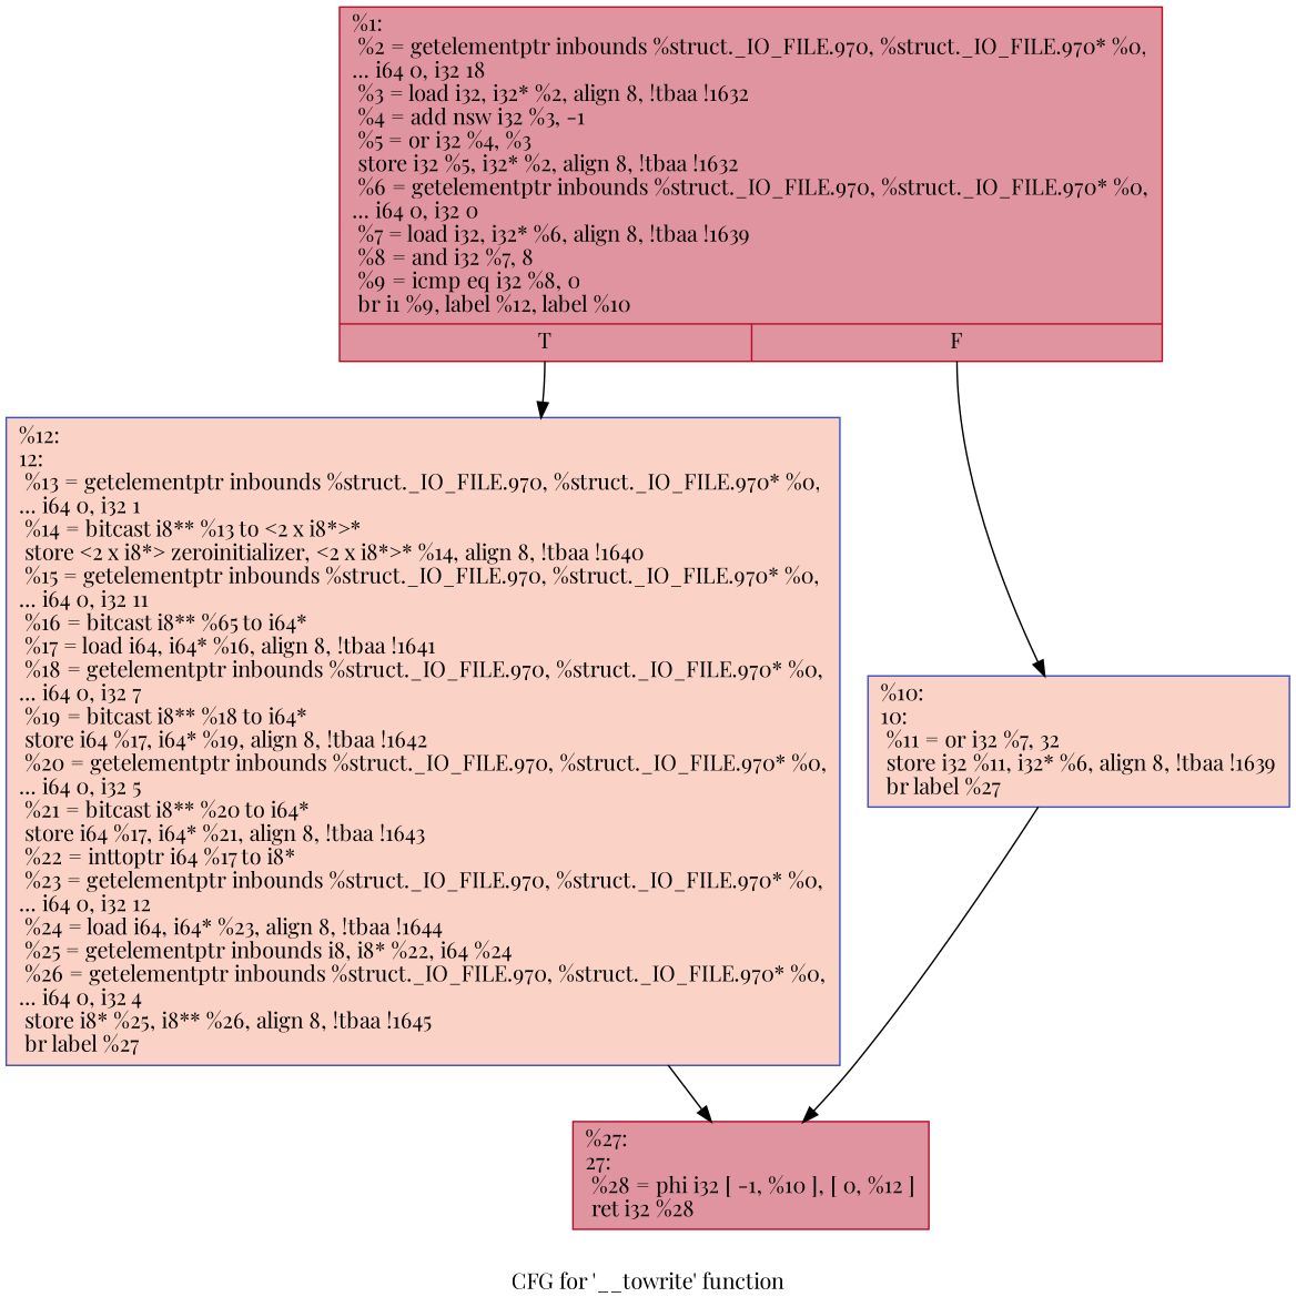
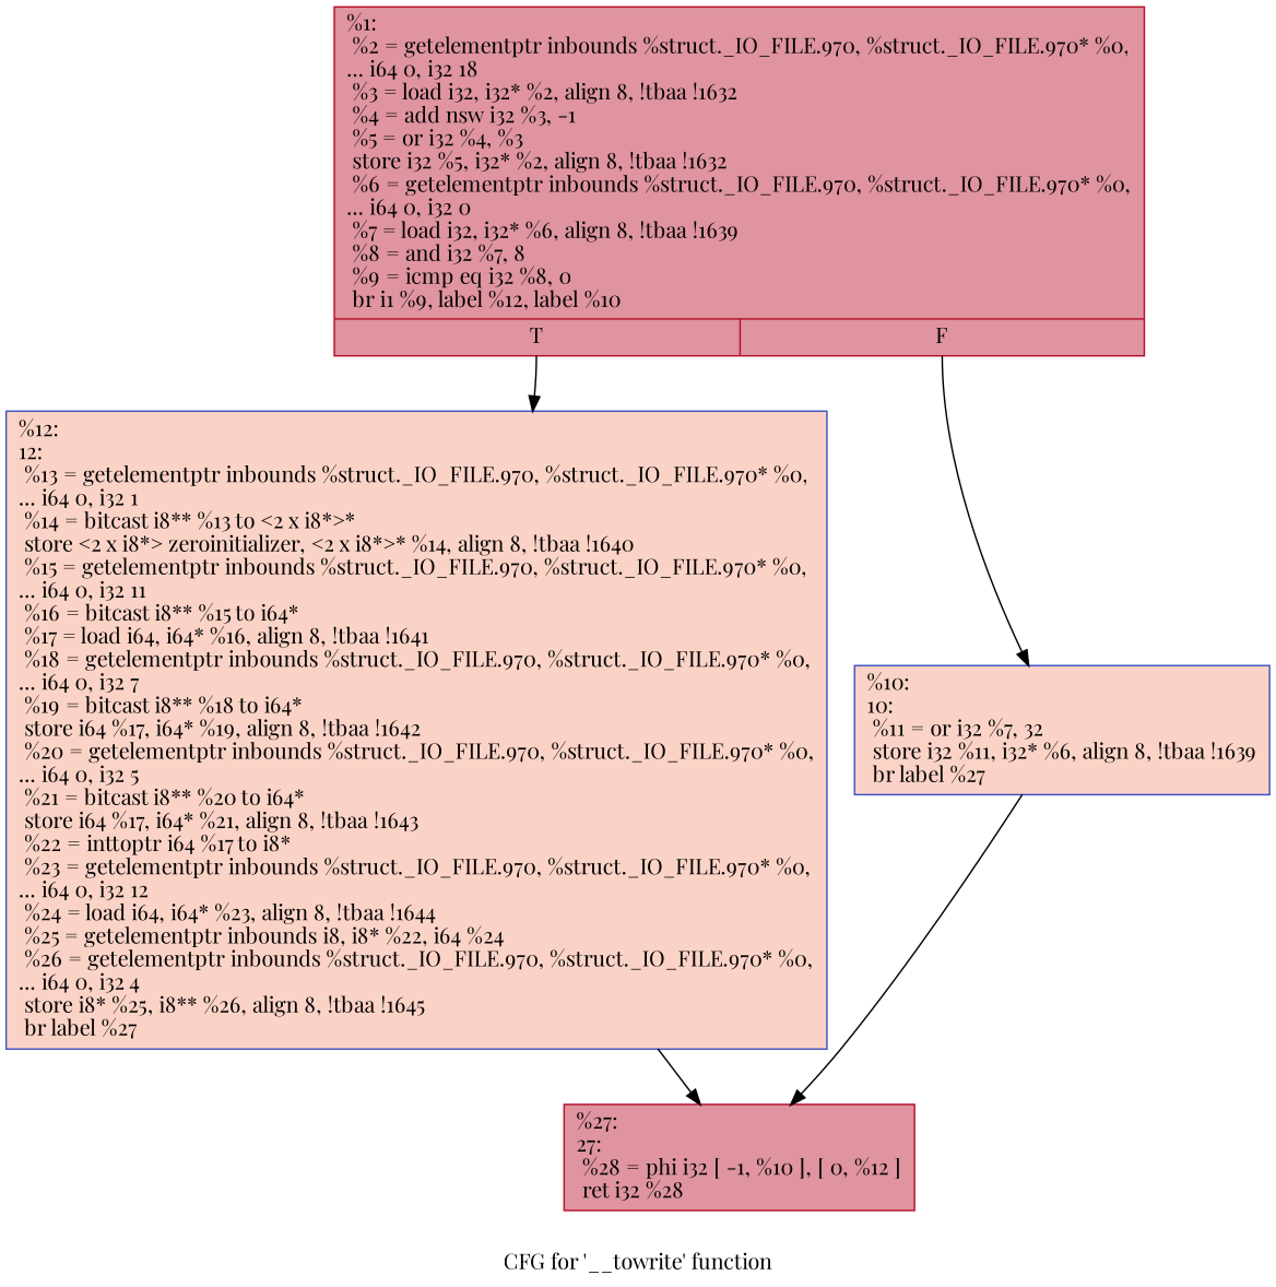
  digraph {
    label="CFG for '__towrite' function"
    fontname="Playfair Display"
    node [color="#b70d28ff" fillcolor="#b70d2870" shape=record style=filled fontname="Playfair Display"]
    edge [fontname="Playfair Display"]
    n1 [label="{%1:\l  %2 = getelementptr inbounds %struct._IO_FILE.970, %struct._IO_FILE.970* %0,\l... i64 0, i32 18\l  %3 = load i32, i32* %2, align 8, !tbaa !1632\l  %4 = add nsw i32 %3, -1\l  %5 = or i32 %4, %3\l  store i32 %5, i32* %2, align 8, !tbaa !1632\l  %6 = getelementptr inbounds %struct._IO_FILE.970, %struct._IO_FILE.970* %0,\l... i64 0, i32 0\l  %7 = load i32, i32* %6, align 8, !tbaa !1639\l  %8 = and i32 %7, 8\l  %9 = icmp eq i32 %8, 0\l  br i1 %9, label %12, label %10\l|{<s0>T|<s1>F}}"]
-   n2 [color="#3d50c3ff" fillcolor="#f59c7d70" label="{%12:\l12:                                               \l  %13 = getelementptr inbounds %struct._IO_FILE.970, %struct._IO_FILE.970* %0,\l... i64 0, i32 1\l  %14 = bitcast i8** %13 to \<2 x i8*\>*\l  store \<2 x i8*\> zeroinitializer, \<2 x i8*\>* %14, align 8, !tbaa !1640\l  %15 = getelementptr inbounds %struct._IO_FILE.970, %struct._IO_FILE.970* %0,\l... i64 0, i32 11\l  %16 = bitcast i8** %65 to i64*\l  %17 = load i64, i64* %16, align 8, !tbaa !1641\l  %18 = getelementptr inbounds %struct._IO_FILE.970, %struct._IO_FILE.970* %0,\l... i64 0, i32 7\l  %19 = bitcast i8** %18 to i64*\l  store i64 %17, i64* %19, align 8, !tbaa !1642\l  %20 = getelementptr inbounds %struct._IO_FILE.970, %struct._IO_FILE.970* %0,\l... i64 0, i32 5\l  %21 = bitcast i8** %20 to i64*\l  store i64 %17, i64* %21, align 8, !tbaa !1643\l  %22 = inttoptr i64 %17 to i8*\l  %23 = getelementptr inbounds %struct._IO_FILE.970, %struct._IO_FILE.970* %0,\l... i64 0, i32 12\l  %24 = load i64, i64* %23, align 8, !tbaa !1644\l  %25 = getelementptr inbounds i8, i8* %22, i64 %24\l  %26 = getelementptr inbounds %struct._IO_FILE.970, %struct._IO_FILE.970* %0,\l... i64 0, i32 4\l  store i8* %25, i8** %26, align 8, !tbaa !1645\l  br label %27\l}"]
+   n2 [color="#3d50c3ff" fillcolor="#f59c7d70" label="{%12:\l12:                                               \l  %13 = getelementptr inbounds %struct._IO_FILE.970, %struct._IO_FILE.970* %0,\l... i64 0, i32 1\l  %14 = bitcast i8** %13 to \<2 x i8*\>*\l  store \<2 x i8*\> zeroinitializer, \<2 x i8*\>* %14, align 8, !tbaa !1640\l  %15 = getelementptr inbounds %struct._IO_FILE.970, %struct._IO_FILE.970* %0,\l... i64 0, i32 11\l  %16 = bitcast i8** %15 to i64*\l  %17 = load i64, i64* %16, align 8, !tbaa !1641\l  %18 = getelementptr inbounds %struct._IO_FILE.970, %struct._IO_FILE.970* %0,\l... i64 0, i32 7\l  %19 = bitcast i8** %18 to i64*\l  store i64 %17, i64* %19, align 8, !tbaa !1642\l  %20 = getelementptr inbounds %struct._IO_FILE.970, %struct._IO_FILE.970* %0,\l... i64 0, i32 5\l  %21 = bitcast i8** %20 to i64*\l  store i64 %17, i64* %21, align 8, !tbaa !1643\l  %22 = inttoptr i64 %17 to i8*\l  %23 = getelementptr inbounds %struct._IO_FILE.970, %struct._IO_FILE.970* %0,\l... i64 0, i32 12\l  %24 = load i64, i64* %23, align 8, !tbaa !1644\l  %25 = getelementptr inbounds i8, i8* %22, i64 %24\l  %26 = getelementptr inbounds %struct._IO_FILE.970, %struct._IO_FILE.970* %0,\l... i64 0, i32 4\l  store i8* %25, i8** %26, align 8, !tbaa !1645\l  br label %27\l}"]
    n3 [color="#3d50c3ff" fillcolor="#f59c7d70" label="{%10:\l10:                                               \l  %11 = or i32 %7, 32\l  store i32 %11, i32* %6, align 8, !tbaa !1639\l  br label %27\l}"]
    n4 [label="{%27:\l27:                                               \l  %28 = phi i32 [ -1, %10 ], [ 0, %12 ]\l  ret i32 %28\l}"]
    n1 -> n2 [tailport=s0]
    n1 -> n3 [tailport=s1]
    n2 -> n4
    n3 -> n4
  }
